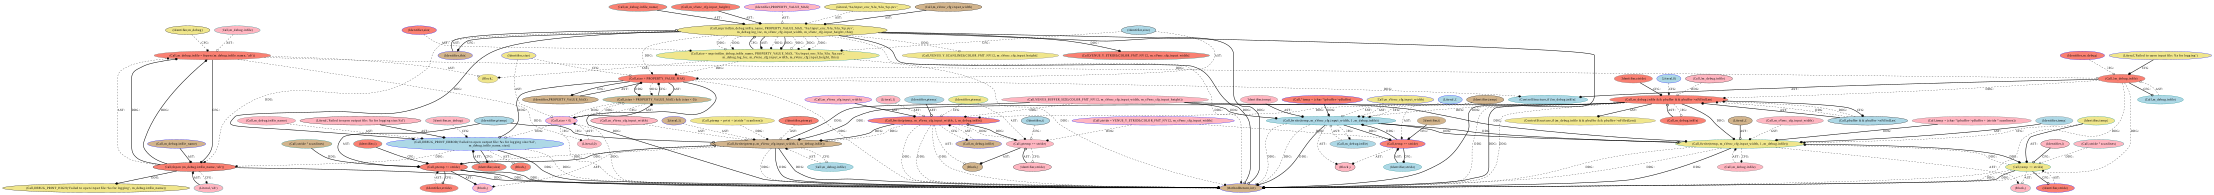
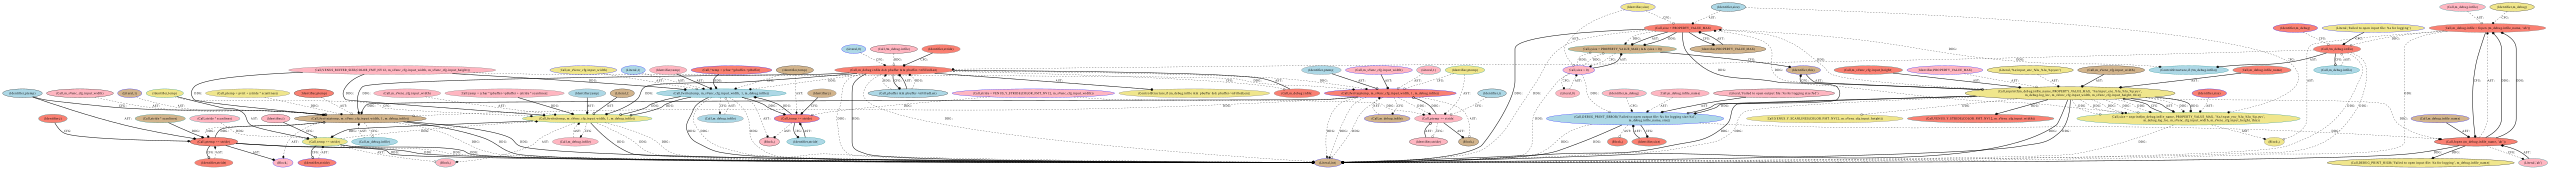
  digraph {
    fontname="PT Serif"
    node [color=teal fillcolor=lightpink fontname="PT Serif" style=filled]
    edge [arrowhead=diamond fontname="PT Serif" style=dashed]
    n1 [color=gray40 fillcolor=salmon label="(Call,m_debug.infile = fopen (m_debug.infile_name, \"ab\"))"]
    n2 [color=black fillcolor=salmon label="(Call,fopen (m_debug.infile_name, \"ab\"))"]
    n3 [color=gray40 fillcolor=salmon label="(Call,!m_debug.infile)"]
-   n4 [color=blue fillcolor=tan label="(MethodReturn,int)"]
+   n4 [color=blue fillcolor=tan label="(Literal,int)"]
    n5 [color=gray40 fillcolor=khaki label="(Block,)"]
    n6 [color=black fillcolor=khaki label="(Call,DEBUG_PRINT_HIGH(\"Failed to open input file: %s for logging\", m_debug.infile_name))"]
    n7 [label="(Literal,\"ab\")"]
    n8 [color=gray40 fillcolor=salmon label="(Call,m_debug.infile && pbuffer && pbuffer->nFilledLen)"]
    n9 [fillcolor=lightblue label="(ControlStructure,if (!m_debug.infile))"]
    n10 [fillcolor=lightblue label="(Call,m_debug.infile)"]
    n11 [color=black fillcolor=khaki label="(Call,snprintf(m_debug.infile_name, PROPERTY_VALUE_MAX, \"%s/input_enc_%lu_%lu_%p.yuv\",\n                             m_debug.log_loc, m_sVenc_cfg.input_width, m_sVenc_cfg.input_height, this))"]
    n12 [color=blue fillcolor=lightblue label="(Call,DEBUG_PRINT_ERROR(\"Failed to open output file: %s for logging size:%d\",\n                                m_debug.infile_name, size))"]
    n13 [color=gray40 fillcolor=salmon label="(Call,size > PROPERTY_VALUE_MAX)"]
    n14 [fillcolor=khaki label="(Call,size = snprintf(m_debug.infile_name, PROPERTY_VALUE_MAX, \"%s/input_enc_%lu_%lu_%p.yuv\",\n                             m_debug.log_loc, m_sVenc_cfg.input_width, m_sVenc_cfg.input_height, this))"]
    n15 [color=gray40 fillcolor=khaki label="(Call,VENUS_Y_SCANLINES(COLOR_FMT_NV12, m_sVenc_cfg.input_height))"]
    n16 [fillcolor=salmon label="(Call,VENUS_Y_STRIDE(COLOR_FMT_NV12, m_sVenc_cfg.input_width))"]
    n17 [color=blue fillcolor=tan label="(Identifier,this)"]
    n18 [fillcolor=salmon label="(Identifier,size)"]
    n19 [fillcolor=salmon label="(Block,)"]
    n20 [color=black fillcolor=tan label="(Identifier,PROPERTY_VALUE_MAX)"]
    n21 [fillcolor=tan label="(Call,(size > PROPERTY_VALUE_MAX) && (size < 0))"]
    n22 [color=blue label="(Call,size < 0)"]
    n23 [color=gray40 label="(Literal,0)"]
    n24 [color=blue fillcolor=salmon label="(Call,fwrite(ptemp, m_sVenc_cfg.input_width, 1, m_debug.infile))"]
    n25 [color=black fillcolor=tan label="(Call,fwrite(ptemp, m_sVenc_cfg.input_width, 1, m_debug.infile))"]
    n26 [fillcolor=lightblue label="(Call,fwrite(temp, m_sVenc_cfg.input_width, 1, m_debug.infile))"]
    n27 [fillcolor=khaki label="(Call,fwrite(temp, m_sVenc_cfg.input_width, 1, m_debug.infile))"]
    n28 [color=gray40 fillcolor=khaki label="(ControlStructure,if (m_debug.infile && pbuffer && pbuffer->nFilledLen))"]
    n29 [color=gray40 fillcolor=salmon label="(Call,m_debug.infile)"]
    n30 [color=black fillcolor=lightblue label="(Call,pbuffer && pbuffer->nFilledLen)"]
    n31 [color=gray40 label="(Call,ptemp += stride)"]
    n32 [color=black fillcolor=tan label="(Block,)"]
    n33 [color=blue fillcolor=tan label="(Call,m_debug.infile)"]
    n34 [color=black fillcolor=salmon label="(Call,ptemp += stride)"]
    n35 [color=blue label="(Block,)"]
    n36 [fillcolor=lightblue label="(Call,m_debug.infile)"]
    n37 [color=blue fillcolor=salmon label="(Call,temp += stride)"]
    n38 [color=black label="(Block,)"]
    n39 [color=gray40 fillcolor=lightblue label="(Call,m_debug.infile)"]
    n40 [fillcolor=khaki label="(Call,temp += stride)"]
    n41 [label="(Block,)"]
    n42 [color=gray40 label="(Call,m_debug.infile)"]
    n43 [color=black label="(Identifier,stride)"]
    n44 [color=gray40 fillcolor=salmon label="(Identifier,stride)"]
    n45 [fillcolor=lightblue label="(Identifier,stride)"]
    n46 [color=blue fillcolor=salmon label="(Identifier,stride)"]
    n47 [color=gray40 label="(Call,m_sVenc_cfg.input_width)"]
    n48 [color=gray40 label="(Call,temp = (char *)pbuffer->pBuffer + (stride * scanlines))"]
    n49 [fillcolor=salmon label="(Call,m_debug.infile_name)"]
    n50 [label="(Identifier,m_debug)"]
    n51 [color=black fillcolor=lightblue label="(Identifier,i)"]
    n52 [color=blue fillcolor=khaki label="(Literal,\"Failed to open input file: %s for logging\")"]
    n53 [color=gray40 fillcolor=khaki label="(Call,ptemp = pvirt + (stride * scanlines))"]
    n54 [color=gray40 fillcolor=salmon label="(Identifier,stride)"]
    n55 [color=gray40 fillcolor=tan label="(Identifier,i)"]
    n56 [color=blue fillcolor=lightblue label="(Literal,0)"]
    n57 [color=black label="(Call,!m_debug.infile)"]
    n58 [color=blue fillcolor=salmon label="(Identifier,size)"]
    n59 [color=black fillcolor=salmon label="(Identifier,ptemp)"]
    n60 [color=blue fillcolor=khaki label="(Call,m_sVenc_cfg.input_width)"]
    n61 [color=black fillcolor=lightblue label="(Identifier,size)"]
    n62 [fillcolor=tan label="(Call,stride * scanlines)"]
    n63 [fillcolor=salmon label="(Call,m_sVenc_cfg.input_height)"]
    n64 [color=blue label="(Identifier,PROPERTY_VALUE_MAX)"]
    n65 [color=black label="(Call,m_sVenc_cfg.input_width)"]
    n66 [color=blue fillcolor=tan label="(Call,m_debug.infile_name)"]
    n67 [color=gray40 fillcolor=lightblue label="(Identifier,ptemp)"]
    n68 [color=black fillcolor=tan label="(Identifier,temp)"]
    n69 [label="(Call,m_debug.infile)"]
    n70 [color=blue label="(Call,m_sVenc_cfg.input_width)"]
    n71 [color=black fillcolor=lightblue label="(Identifier,ptemp)"]
    n72 [color=blue fillcolor=lightblue label="(Literal,1)"]
    n73 [color=black fillcolor=khaki label="(Identifier,m_debug)"]
    n74 [color=blue label="(Call,stride = VENUS_Y_STRIDE(COLOR_FMT_NV12, m_sVenc_cfg.input_width))"]
    n75 [color=gray40 label="(Call,m_debug.infile_name)"]
    n76 [color=black fillcolor=khaki label="(Literal,\"%s/input_enc_%lu_%lu_%p.yuv\")"]
    n77 [color=black label="(Literal,\"Failed to open output file: %s for logging size:%d\")"]
    n78 [color=gray40 fillcolor=lightblue label="(Identifier,temp)"]
    n79 [fillcolor=salmon label="(Identifier,i)"]
    n80 [color=blue fillcolor=khaki label="(Identifier,size)"]
    n81 [color=black fillcolor=tan label="(Literal,1)"]
    n82 [label="(Literal,1)"]
    n83 [color=blue fillcolor=salmon label="(Identifier,m_debug)"]
    n84 [color=black label="(Identifier,i)"]
    n85 [color=black fillcolor=tan label="(Call,m_sVenc_cfg.input_width)"]
    n86 [color=blue fillcolor=tan label="(Literal,1)"]
    n87 [color=gray40 label="(Call,VENUS_BUFFER_SIZE(COLOR_FMT_NV12, m_sVenc_cfg.input_width, m_sVenc_cfg.input_height))"]
    n88 [fillcolor=khaki label="(Identifier,ptemp)"]
    n89 [fillcolor=khaki label="(Identifier,temp)"]
    n90 [color=gray40 label="(Identifier,temp)"]
    n91 [label="(Call,stride * scanlines)"]
    n92 [color=blue fillcolor=salmon label="(Call,*temp = (char *)pbuffer->pBuffer)"]
    n1 -> n2 [arrowhead=dot label="CFG: " style=bold]
    n1 -> n3 [arrowhead=odot label="DDG: "]
    n1 -> n4 [arrowhead=dot label="DDG: "]
    n1 -> n5 [arrowhead=odot label="AST: "]
    n2 -> n1 [arrowhead=dot label="AST: "]
    n2 -> n1 [arrowhead=dot label="DDG: " style=bold]
    n2 -> n1 [label="DDG: " style=bold]
    n2 -> n4 [arrowhead=dot label="DDG: " style=bold]
    n2 -> n6 [label="DDG: " style=bold]
    n2 -> n7 [label="CFG: "]
    n3 -> n4 [arrowhead=odot label="DDG: "]
    n3 -> n4 [arrowhead=dot label="DDG: "]
    n3 -> n8 [arrowhead=dot label="DDG: "]
    n3 -> n9 [arrowhead=dot label="AST: " style=bold]
    n3 -> n10 [arrowhead=odot label="CFG: " style=bold]
    n7 -> n2 [label="AST: " style=bold]
    n8 -> n4 [arrowhead=odot label="DDG: "]
    n8 -> n4 [label="DDG: " style=bold]
    n8 -> n4 [arrowhead=dot label="DDG: "]
    n8 -> n24 [arrowhead=dot label="DDG: "]
    n8 -> n25 [label="DDG: " style=bold]
    n8 -> n26 [arrowhead=dot label="DDG: "]
    n8 -> n27 [arrowhead=dot label="DDG: " style=bold]
    n8 -> n28 [arrowhead=dot label="AST: " style=bold]
    n8 -> n29 [arrowhead=odot label="CFG: "]
    n8 -> n30 [arrowhead=dot label="CFG: " style=bold]
    n10 -> n3 [arrowhead=odot label="AST: "]
    n11 -> n2 [label="DDG: "]
    n11 -> n4 [arrowhead=odot label="DDG: " style=bold]
    n11 -> n4 [label="DDG: "]
    n11 -> n4 [arrowhead=odot label="DDG: " style=bold]
    n11 -> n4 [arrowhead=odot label="DDG: " style=bold]
    n11 -> n12 [label="DDG: " style=bold]
    n11 -> n13 [label="DDG: "]
    n11 -> n14 [label="AST: " style=bold]
    n11 -> n14 [arrowhead=dot label="DDG: "]
    n11 -> n14 [arrowhead=dot label="DDG: " style=bold]
    n11 -> n14 [arrowhead=odot label="DDG: "]
    n11 -> n14 [arrowhead=dot label="DDG: "]
    n11 -> n14 [arrowhead=dot label="DDG: "]
    n11 -> n14 [arrowhead=odot label="DDG: "]
    n11 -> n14 [label="DDG: "]
    n11 -> n15 [arrowhead=odot label="DDG: "]
    n11 -> n16 [label="DDG: " style=bold]
    n11 -> n17 [label="CFG: " style=bold]
    n12 -> n2 [label="DDG: "]
    n12 -> n4 [arrowhead=dot label="DDG: "]
    n12 -> n4 [label="DDG: " style=bold]
    n12 -> n18 [arrowhead=dot label="CFG: " style=bold]
    n12 -> n19 [arrowhead=odot label="AST: "]
    n13 -> n4 [arrowhead=dot label="DDG: " style=bold]
    n13 -> n4 [arrowhead=dot label="DDG: "]
    n13 -> n9 [label="DDG: "]
    n13 -> n12 [arrowhead=odot label="DDG: " style=bold]
    n13 -> n20 [label="CFG: " style=bold]
    n13 -> n21 [arrowhead=dot label="AST: " style=bold]
    n13 -> n21 [arrowhead=dot label="DDG: " style=bold]
    n13 -> n21 [label="DDG: "]
    n14 -> n4 [arrowhead=dot label="DDG: "]
    n14 -> n5 [label="AST: "]
    n14 -> n11 [arrowhead=odot label="CFG: " style=bold]
    n14 -> n13 [arrowhead=dot label="DDG: "]
    n17 -> n11 [arrowhead=odot label="AST: " style=bold]
    n18 -> n12 [arrowhead=dot label="AST: " style=bold]
    n20 -> n13 [arrowhead=dot label="AST: " style=bold]
-   n21 -> n13 [arrowhead=dot label="CFG: " style=bold]
+   n21 -> n17 [arrowhead=dot label="CFG: " style=bold]
    n21 -> n22 [label="CFG: "]
    n22 -> n4 [arrowhead=odot label="DDG: "]
    n22 -> n12 [arrowhead=odot label="DDG: "]
    n22 -> n21 [arrowhead=dot label="AST: " style=bold]
    n22 -> n21 [arrowhead=odot label="DDG: "]
    n22 -> n21 [arrowhead=odot label="DDG: "]
    n22 -> n23 [arrowhead=dot label="CFG: "]
    n23 -> n22 [arrowhead=dot label="AST: "]
    n24 -> n4 [label="DDG: "]
    n24 -> n4 [arrowhead=dot label="DDG: "]
    n24 -> n4 [arrowhead=odot label="DDG: "]
    n24 -> n25 [label="DDG: " style=bold]
    n24 -> n25 [arrowhead=odot label="DDG: "]
    n24 -> n31 [label="DDG: "]
    n24 -> n32 [arrowhead=odot label="AST: "]
    n24 -> n33 [arrowhead=dot label="CFG: "]
    n25 -> n4 [label="DDG: "]
    n25 -> n4 [arrowhead=odot label="DDG: " style=bold]
    n25 -> n4 [label="DDG: " style=bold]
    n25 -> n34 [arrowhead=dot label="DDG: "]
    n25 -> n35 [label="AST: "]
    n25 -> n36 [arrowhead=odot label="CFG: "]
    n26 -> n4 [arrowhead=odot label="DDG: "]
    n26 -> n4 [label="DDG: "]
    n26 -> n4 [arrowhead=dot label="DDG: " style=bold]
    n26 -> n27 [arrowhead=odot label="DDG: " style=bold]
    n26 -> n27 [arrowhead=odot label="DDG: " style=bold]
    n26 -> n37 [label="DDG: " style=bold]
    n26 -> n38 [arrowhead=dot label="AST: "]
    n26 -> n39 [label="CFG: "]
    n27 -> n4 [arrowhead=odot label="DDG: " style=bold]
    n27 -> n4 [arrowhead=odot label="DDG: "]
    n27 -> n4 [arrowhead=dot label="DDG: "]
    n27 -> n40 [label="DDG: " style=bold]
    n27 -> n41 [label="AST: "]
    n27 -> n42 [label="CFG: "]
    n29 -> n8 [arrowhead=odot label="AST: " style=bold]
    n30 -> n8 [arrowhead=dot label="AST: " style=bold]
    n30 -> n8 [arrowhead=dot label="DDG: "]
    n30 -> n8 [label="DDG: "]
    n31 -> n24 [arrowhead=odot label="DDG: " style=bold]
    n31 -> n32 [label="AST: " style=bold]
    n31 -> n43 [arrowhead=odot label="CFG: "]
    n33 -> n24 [arrowhead=dot label="AST: "]
    n34 -> n4 [arrowhead=odot label="DDG: " style=bold]
    n34 -> n4 [arrowhead=odot label="DDG: " style=bold]
    n34 -> n25 [arrowhead=odot label="DDG: " style=bold]
    n34 -> n35 [label="AST: " style=bold]
    n34 -> n44 [arrowhead=odot label="CFG: " style=bold]
    n36 -> n25 [label="AST: "]
    n37 -> n26 [label="DDG: " style=bold]
    n37 -> n38 [arrowhead=dot label="AST: "]
    n37 -> n45 [arrowhead=dot label="CFG: " style=bold]
    n39 -> n26 [arrowhead=odot label="AST: "]
    n40 -> n4 [label="DDG: "]
    n40 -> n4 [arrowhead=odot label="DDG: " style=bold]
    n40 -> n27 [label="DDG: "]
    n40 -> n41 [arrowhead=odot label="AST: "]
    n40 -> n46 [arrowhead=odot label="CFG: " style=bold]
    n42 -> n27 [label="AST: "]
    n43 -> n31 [arrowhead=odot label="AST: " style=bold]
    n44 -> n34 [label="AST: "]
    n45 -> n37 [label="AST: " style=bold]
    n46 -> n40 [arrowhead=dot label="AST: "]
    n47 -> n27 [arrowhead=dot label="AST: "]
    n48 -> n27 [label="DDG: " style=bold]
    n49 -> n11 [label="AST: " style=bold]
    n50 -> n12 [label="CFG: "]
    n51 -> n31 [arrowhead=odot label="CFG: "]
    n52 -> n3 [label="CFG: " style=bold]
    n53 -> n25 [arrowhead=dot label="DDG: "]
    n54 -> n8 [arrowhead=dot label="CFG: " style=bold]
    n55 -> n37 [label="CFG: " style=bold]
    n56 -> n8 [label="CFG: "]
    n57 -> n8 [arrowhead=odot label="DDG: "]
    n58 -> n14 [arrowhead=dot label="AST: "]
    n59 -> n25 [arrowhead=odot label="AST: "]
    n60 -> n26 [arrowhead=odot label="AST: "]
    n61 -> n13 [arrowhead=dot label="AST: "]
    n61 -> n14 [arrowhead=dot label="CFG: "]
    n62 -> n34 [label="DDG: " style=bold]
    n63 -> n11 [label="AST: " style=bold]
    n64 -> n11 [arrowhead=odot label="AST: "]
    n65 -> n25 [arrowhead=odot label="AST: "]
    n66 -> n2 [arrowhead=dot label="AST: " style=bold]
    n67 -> n24 [arrowhead=odot label="AST: " style=bold]
    n68 -> n26 [label="CFG: "]
    n68 -> n37 [label="AST: "]
    n69 -> n1 [arrowhead=odot label="AST: "]
    n70 -> n24 [arrowhead=dot label="AST: " style=bold]
    n71 -> n25 [arrowhead=odot label="CFG: " style=bold]
    n71 -> n34 [label="AST: " style=bold]
    n72 -> n26 [label="AST: "]
    n73 -> n1 [arrowhead=dot label="CFG: "]
    n74 -> n31 [label="DDG: "]
    n74 -> n37 [arrowhead=odot label="DDG: "]
    n75 -> n12 [label="AST: "]
    n76 -> n11 [arrowhead=dot label="AST: "]
    n77 -> n12 [label="AST: " style=bold]
    n78 -> n27 [label="AST: " style=bold]
    n79 -> n34 [label="CFG: " style=bold]
    n80 -> n13 [arrowhead=odot label="CFG: "]
    n80 -> n22 [arrowhead=odot label="AST: "]
    n81 -> n27 [arrowhead=odot label="AST: " style=bold]
    n82 -> n24 [arrowhead=odot label="AST: "]
    n83 -> n3 [arrowhead=odot label="CFG: "]
    n84 -> n40 [arrowhead=odot label="CFG: " style=bold]
    n85 -> n11 [arrowhead=dot label="AST: " style=bold]
    n86 -> n25 [label="AST: "]
    n87 -> n24 [label="DDG: "]
    n87 -> n25 [label="DDG: " style=bold]
    n87 -> n26 [arrowhead=dot label="DDG: " style=bold]
    n87 -> n27 [arrowhead=dot label="DDG: " style=bold]
    n88 -> n24 [arrowhead=odot label="CFG: "]
    n88 -> n31 [arrowhead=dot label="AST: "]
    n89 -> n27 [label="CFG: "]
    n89 -> n40 [arrowhead=dot label="AST: " style=bold]
    n90 -> n26 [arrowhead=dot label="AST: " style=bold]
    n91 -> n40 [arrowhead=odot label="DDG: "]
    n92 -> n26 [label="DDG: " style=bold]
  }
